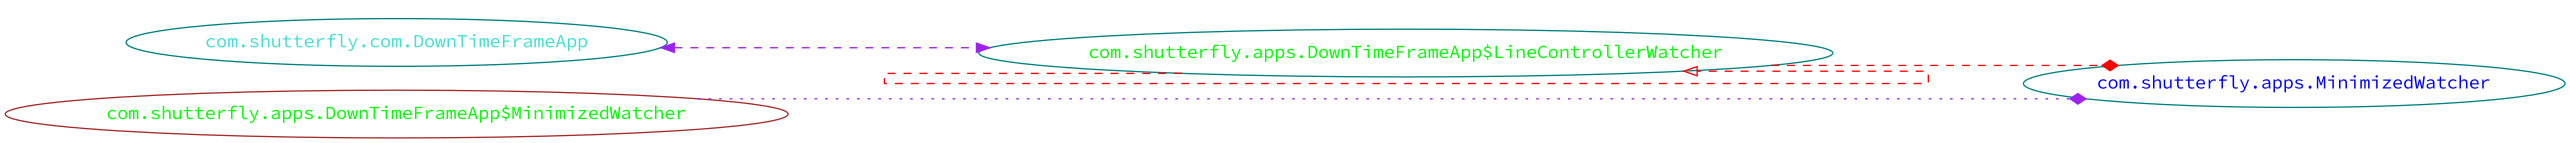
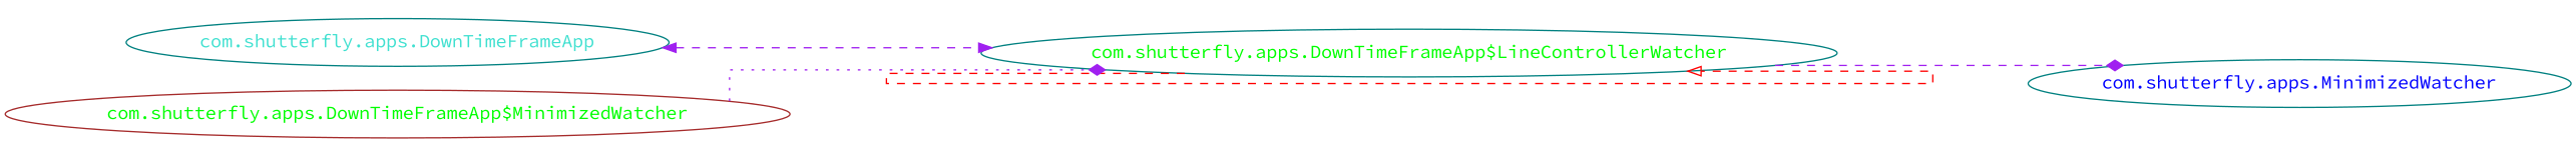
  digraph {
    concentrate=true
    fontname="Source Code Pro"
    rankdir=LR
    ranksep=2.0
    splines=ortho
    node [color=teal fontcolor=green fontname="Source Code Pro"]
    edge [arrowhead=diamond color=red fontname="Source Code Pro" style=dashed]
    "com.shutterfly.apps.DownTimeFrameApp$LineControllerWatcher"
    n2 [fontcolor=blue label="com.shutterfly.apps.MinimizedWatcher"]
    "com.shutterfly.apps.DownTimeFrameApp$MinimizedWatcher" [color=brown]
-   "com.shutterfly.apps.DownTimeFrameApp" [fontcolor=turquoise label="com.shutterfly.com.DownTimeFrameApp"]
+   "com.shutterfly.apps.DownTimeFrameApp" [fontcolor=turquoise]
    "com.shutterfly.apps.DownTimeFrameApp$LineControllerWatcher" -> "com.shutterfly.apps.DownTimeFrameApp$LineControllerWatcher" [arrowhead=onormal]
-   "com.shutterfly.apps.DownTimeFrameApp$LineControllerWatcher" -> n2
-   "com.shutterfly.apps.DownTimeFrameApp$MinimizedWatcher" -> n2 [color=purple style=dotted]
+   "com.shutterfly.apps.DownTimeFrameApp$LineControllerWatcher" -> n2 [color=purple]
+   "com.shutterfly.apps.DownTimeFrameApp$MinimizedWatcher" -> "com.shutterfly.apps.DownTimeFrameApp$LineControllerWatcher" [color=purple style=dotted]
    "com.shutterfly.apps.DownTimeFrameApp" -> "com.shutterfly.apps.DownTimeFrameApp$LineControllerWatcher" [color=purple dir=both arrowhead=""]
  }
